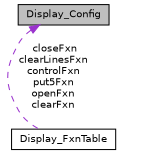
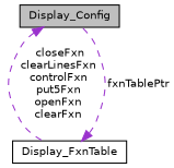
  digraph {
    node [color=black fontname=Helvetica fontsize=10 shape=record style=filled]
    edge [color=darkorchid3 dir=back fontname=Helvetica fontsize=10 labelfontname=Helvetica labelfontsize=10 style=dashed]
    n1 [fillcolor=grey75 fontcolor=black height=0.2 label=Display_Config width=0.4]
    n2 [fillcolor=white height=0.2 label=Display_FxnTable width=0.4]
    n1 -> n2 [label=" closeFxn\nclearLinesFxn\ncontrolFxn\nput5Fxn\nopenFxn\nclearFxn"]
+   n2 -> n1 [label=" fxnTablePtr"]
  }
